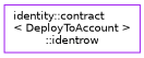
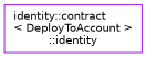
  digraph {
    rankdir=LR
-   n1 [color=purple fillcolor=white fontname=Helvetica fontsize=10 height=0.2 label="identity::contract\l\< DeployToAccount \>\l::identrow" shape=record style=filled width=0.4]
+   n1 [color=purple fillcolor=white fontname=Helvetica fontsize=10 height=0.2 label="identity::contract\l\< DeployToAccount \>\l::identity" shape=record style=filled width=0.4]
  }
